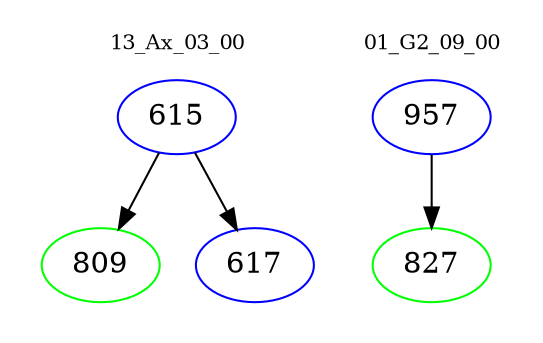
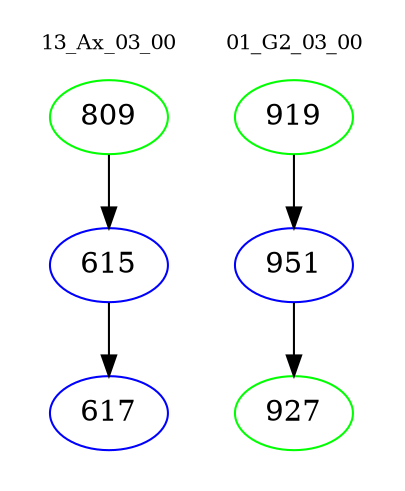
  digraph {
    node [color=green]
    edge [color=black]
    n1 [label=809]
    n2 [color=blue label=615]
    n3 [color=blue label=617]
-   n5 [color=blue label=957]
-   n6 [label=827]
+   n4 [label=919]
+   n5 [color=blue label=951]
+   n6 [label=927]
    subgraph cluster_1 {
      color=white
      fontsize=10
      label="13_Ax_03_00"
      n1
      n2
      n3
    }
    subgraph cluster_2 {
      color=white
      fontsize=10
-     label="01_G2_09_00"
+     label="01_G2_03_00"
+     n4
      n5
      n6
    }
-   n2 -> n1
+   n1 -> n2
    n2 -> n3
+   n4 -> n5
    n5 -> n6
  }
